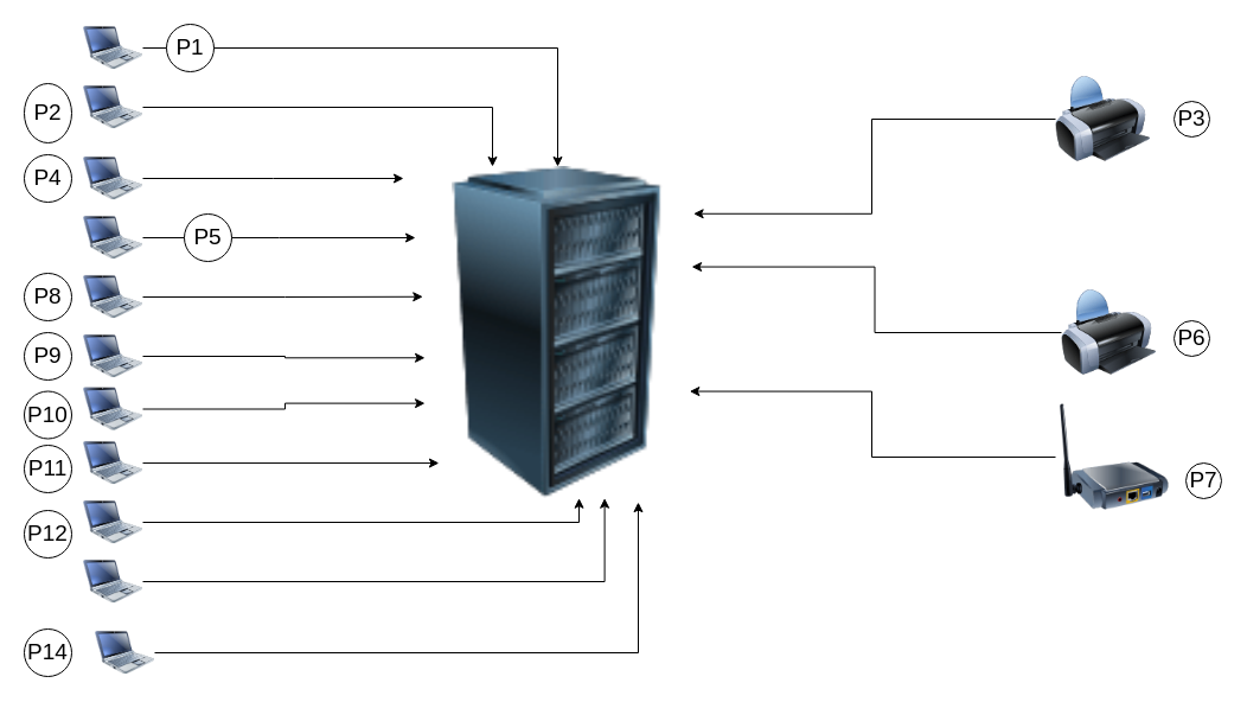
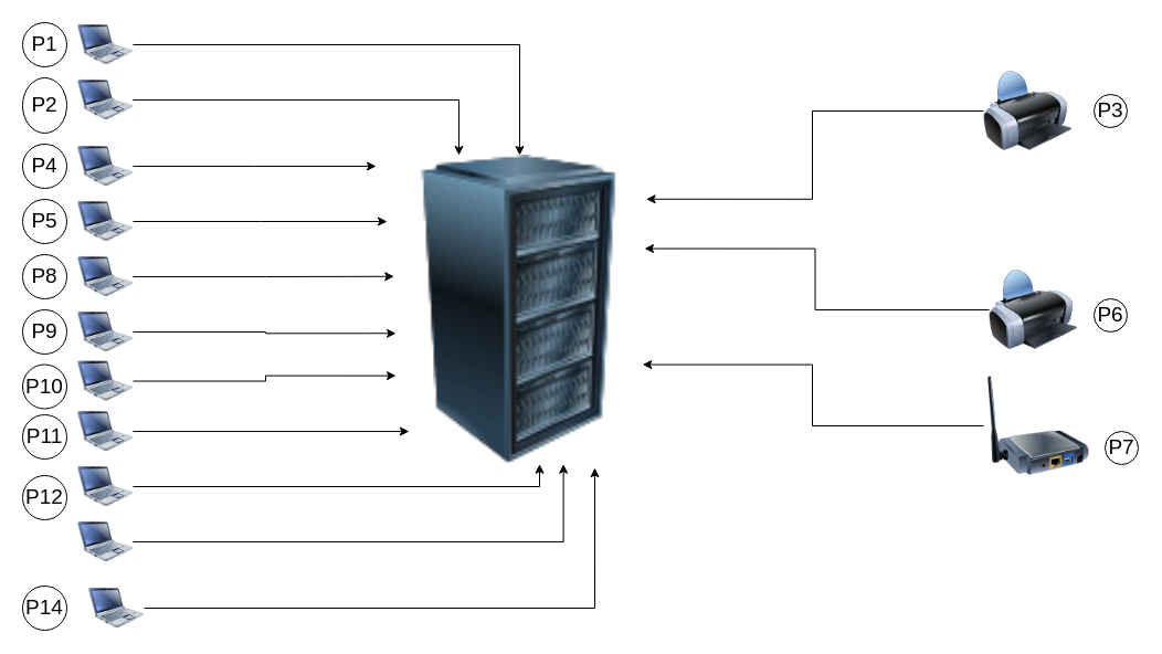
  <mxCell id="0" />
  <mxCell id="1" parent="0" />
  <mxCell id="2" value="" style="image;html=1;image=img/lib/clip_art/computers/Server_Rack_128x128.png" vertex="1" parent="1"><mxGeometry x="360" y="140" width="220" height="280" as="geometry" /></mxCell>
  <mxCell id="3" style="edgeStyle=orthogonalEdgeStyle;rounded=0;orthogonalLoop=1;jettySize=auto;html=1;entryX=0.5;entryY=0;entryDx=0;entryDy=0;" edge="1" parent="1" source="4" target="2"><mxGeometry relative="1" as="geometry" /></mxCell>
  <mxCell id="4" value="" style="image;html=1;image=img/lib/clip_art/computers/Netbook_128x128.png" vertex="1" parent="1"><mxGeometry x="70" y="20" width="50" height="40" as="geometry" /></mxCell>
  <mxCell id="5" style="edgeStyle=orthogonalEdgeStyle;rounded=0;orthogonalLoop=1;jettySize=auto;html=1;entryX=0.25;entryY=0;entryDx=0;entryDy=0;" edge="1" parent="1" source="6" target="2"><mxGeometry relative="1" as="geometry" /></mxCell>
  <mxCell id="6" value="" style="image;html=1;image=img/lib/clip_art/computers/Netbook_128x128.png" vertex="1" parent="1"><mxGeometry x="70" y="70" width="50" height="40" as="geometry" /></mxCell>
  <mxCell id="7" style="edgeStyle=orthogonalEdgeStyle;rounded=0;orthogonalLoop=1;jettySize=auto;html=1;" edge="1" parent="1" source="8"><mxGeometry relative="1" as="geometry"><mxPoint x="340" y="150" as="targetPoint" /></mxGeometry></mxCell>
  <mxCell id="8" value="" style="image;html=1;image=img/lib/clip_art/computers/Netbook_128x128.png" vertex="1" parent="1"><mxGeometry x="70" y="130" width="50" height="40" as="geometry" /></mxCell>
  <mxCell id="9" style="edgeStyle=orthogonalEdgeStyle;rounded=0;orthogonalLoop=1;jettySize=auto;html=1;" edge="1" parent="1" source="10"><mxGeometry relative="1" as="geometry"><mxPoint x="350" y="200" as="targetPoint" /></mxGeometry></mxCell>
  <mxCell id="10" value="" style="image;html=1;image=img/lib/clip_art/computers/Netbook_128x128.png" vertex="1" parent="1"><mxGeometry x="70" y="180" width="50" height="40" as="geometry" /></mxCell>
  <mxCell id="11" value="" style="image;html=1;image=img/lib/clip_art/computers/Netbook_128x128.png" vertex="1" parent="1"><mxGeometry x="70" y="230" width="50" height="40" as="geometry" /></mxCell>
  <mxCell id="12" value="" style="image;html=1;image=img/lib/clip_art/computers/Netbook_128x128.png" vertex="1" parent="1"><mxGeometry x="70" y="280" width="50" height="40" as="geometry" /></mxCell>
  <mxCell id="13" value="" style="image;html=1;image=img/lib/clip_art/computers/Netbook_128x128.png" vertex="1" parent="1"><mxGeometry x="70" y="324.5" width="50" height="40" as="geometry" /></mxCell>
  <mxCell id="14" value="" style="image;html=1;image=img/lib/clip_art/computers/Netbook_128x128.png" vertex="1" parent="1"><mxGeometry x="70" y="370" width="50" height="40" as="geometry" /></mxCell>
  <mxCell id="15" value="" style="image;html=1;image=img/lib/clip_art/computers/Netbook_128x128.png" vertex="1" parent="1"><mxGeometry x="70" y="420" width="50" height="40" as="geometry" /></mxCell>
  <mxCell id="16" value="" style="image;html=1;image=img/lib/clip_art/computers/Netbook_128x128.png" vertex="1" parent="1"><mxGeometry x="70" y="470" width="50" height="40" as="geometry" /></mxCell>
  <mxCell id="17" value="" style="image;html=1;image=img/lib/clip_art/computers/Netbook_128x128.png" vertex="1" parent="1"><mxGeometry x="80" y="530" width="50" height="40" as="geometry" /></mxCell>
  <mxCell id="18" style="edgeStyle=orthogonalEdgeStyle;rounded=0;orthogonalLoop=1;jettySize=auto;html=1;entryX=-0.017;entryY=0.392;entryDx=0;entryDy=0;entryPerimeter=0;" edge="1" parent="1" source="11" target="2"><mxGeometry relative="1" as="geometry" /></mxCell>
  <mxCell id="19" style="edgeStyle=orthogonalEdgeStyle;rounded=0;orthogonalLoop=1;jettySize=auto;html=1;entryX=0.045;entryY=0.893;entryDx=0;entryDy=0;entryPerimeter=0;" edge="1" parent="1" source="14" target="2"><mxGeometry relative="1" as="geometry" /></mxCell>
  <mxCell id="20" style="edgeStyle=orthogonalEdgeStyle;rounded=0;orthogonalLoop=1;jettySize=auto;html=1;entryX=-0.009;entryY=0.713;entryDx=0;entryDy=0;entryPerimeter=0;" edge="1" parent="1" source="13" target="2"><mxGeometry relative="1" as="geometry" /></mxCell>
  <mxCell id="21" style="edgeStyle=orthogonalEdgeStyle;rounded=0;orthogonalLoop=1;jettySize=auto;html=1;entryX=-0.009;entryY=0.576;entryDx=0;entryDy=0;entryPerimeter=0;" edge="1" parent="1" source="12" target="2"><mxGeometry relative="1" as="geometry" /></mxCell>
  <mxCell id="22" style="edgeStyle=orthogonalEdgeStyle;rounded=0;orthogonalLoop=1;jettySize=auto;html=1;entryX=0.582;entryY=0.999;entryDx=0;entryDy=0;entryPerimeter=0;" edge="1" parent="1" source="15" target="2"><mxGeometry relative="1" as="geometry" /></mxCell>
  <mxCell id="23" style="edgeStyle=orthogonalEdgeStyle;rounded=0;orthogonalLoop=1;jettySize=auto;html=1;entryX=0.68;entryY=0.999;entryDx=0;entryDy=0;entryPerimeter=0;" edge="1" parent="1" source="16" target="2"><mxGeometry relative="1" as="geometry" /></mxCell>
  <mxCell id="24" style="edgeStyle=orthogonalEdgeStyle;rounded=0;orthogonalLoop=1;jettySize=auto;html=1;entryX=0.809;entryY=1.011;entryDx=0;entryDy=0;entryPerimeter=0;" edge="1" parent="1" source="17" target="2"><mxGeometry relative="1" as="geometry" /></mxCell>
  <mxCell id="25" value="" style="image;html=1;image=img/lib/clip_art/networking/Print_Server_Wireless_128x128.png" vertex="1" parent="1"><mxGeometry x="890" y="340" width="100" height="90" as="geometry" /></mxCell>
  <mxCell id="26" value="" style="image;html=1;image=img/lib/clip_art/computers/Printer_128x128.png" vertex="1" parent="1"><mxGeometry x="890" y="60" width="80" height="80" as="geometry" /></mxCell>
  <mxCell id="27" value="" style="image;html=1;image=img/lib/clip_art/computers/Printer_128x128.png" vertex="1" parent="1"><mxGeometry x="895" y="240" width="80" height="80" as="geometry" /></mxCell>
  <mxCell id="28" style="edgeStyle=orthogonalEdgeStyle;rounded=0;orthogonalLoop=1;jettySize=auto;html=1;entryX=1.021;entryY=0.142;entryDx=0;entryDy=0;entryPerimeter=0;" edge="1" parent="1" source="26" target="2"><mxGeometry relative="1" as="geometry" /></mxCell>
  <mxCell id="29" style="edgeStyle=orthogonalEdgeStyle;rounded=0;orthogonalLoop=1;jettySize=auto;html=1;entryX=1.014;entryY=0.302;entryDx=0;entryDy=0;entryPerimeter=0;" edge="1" parent="1" source="27" target="2"><mxGeometry relative="1" as="geometry" /></mxCell>
  <mxCell id="30" style="edgeStyle=orthogonalEdgeStyle;rounded=0;orthogonalLoop=1;jettySize=auto;html=1;entryX=1.006;entryY=0.677;entryDx=0;entryDy=0;entryPerimeter=0;" edge="1" parent="1" source="25" target="2"><mxGeometry relative="1" as="geometry" /></mxCell>
  <mxCell id="31" value="&lt;font style=&quot;font-size: 19px;&quot;&gt;P3&lt;/font&gt;" style="ellipse;whiteSpace=wrap;html=1;aspect=fixed;" vertex="1" parent="1"><mxGeometry x="990" y="85" width="30" height="30" as="geometry" /></mxCell>
  <mxCell id="32" value="&lt;font style=&quot;font-size: 19px;&quot;&gt;P6&lt;/font&gt;" style="ellipse;whiteSpace=wrap;html=1;aspect=fixed;" vertex="1" parent="1"><mxGeometry x="990" y="270" width="30" height="30" as="geometry" /></mxCell>
  <mxCell id="33" value="&lt;font style=&quot;font-size: 19px;&quot;&gt;P7&lt;/font&gt;" style="ellipse;whiteSpace=wrap;html=1;aspect=fixed;" vertex="1" parent="1"><mxGeometry x="1000" y="390" width="30" height="30" as="geometry" /></mxCell>
- <mxCell id="34" value="&lt;font style=&quot;font-size: 19px;&quot;&gt;P1&lt;/font&gt;" style="ellipse;whiteSpace=wrap;html=1;aspect=fixed;" vertex="1" parent="1"><mxGeometry x="140" y="20" width="40" height="40" as="geometry" /></mxCell>
+ <mxCell id="34" value="&lt;font style=&quot;font-size: 19px;&quot;&gt;P1&lt;/font&gt;" style="ellipse;whiteSpace=wrap;html=1;aspect=fixed;" vertex="1" parent="1"><mxGeometry x="20" y="20" width="40" height="40" as="geometry" /></mxCell>
  <mxCell id="35" value="&lt;font style=&quot;font-size: 19px;&quot;&gt;P2&lt;/font&gt;" style="ellipse;whiteSpace=wrap;html=1;aspect=fixed;" vertex="1" parent="1"><mxGeometry x="20" y="70" width="40" height="50" as="geometry" /></mxCell>
  <mxCell id="36" value="&lt;font style=&quot;font-size: 19px;&quot;&gt;P10&lt;/font&gt;" style="ellipse;whiteSpace=wrap;html=1;aspect=fixed;" vertex="1" parent="1"><mxGeometry x="20" y="329.5" width="40" height="40" as="geometry" /></mxCell>
  <mxCell id="37" value="&lt;font style=&quot;font-size: 19px;&quot;&gt;P11&lt;/font&gt;" style="ellipse;whiteSpace=wrap;html=1;aspect=fixed;" vertex="1" parent="1"><mxGeometry x="20" y="375" width="40" height="40" as="geometry" /></mxCell>
  <mxCell id="38" value="&lt;font style=&quot;font-size: 19px;&quot;&gt;P12&lt;/font&gt;" style="ellipse;whiteSpace=wrap;html=1;aspect=fixed;" vertex="1" parent="1"><mxGeometry x="20" y="430" width="40" height="40" as="geometry" /></mxCell>
  <mxCell id="39" value="&lt;font style=&quot;font-size: 19px;&quot;&gt;P14&lt;/font&gt;" style="ellipse;whiteSpace=wrap;html=1;aspect=fixed;" vertex="1" parent="1"><mxGeometry x="20" y="530" width="40" height="40" as="geometry" /></mxCell>
  <mxCell id="40" value="&lt;font style=&quot;font-size: 19px;&quot;&gt;P4&lt;/font&gt;" style="ellipse;whiteSpace=wrap;html=1;aspect=fixed;" vertex="1" parent="1"><mxGeometry x="20" y="130" width="40" height="40" as="geometry" /></mxCell>
- <mxCell id="41" value="&lt;font style=&quot;font-size: 19px;&quot;&gt;P5&lt;/font&gt;" style="ellipse;whiteSpace=wrap;html=1;aspect=fixed;" vertex="1" parent="1"><mxGeometry x="155" y="180" width="40" height="40" as="geometry" /></mxCell>
+ <mxCell id="41" value="&lt;font style=&quot;font-size: 19px;&quot;&gt;P5&lt;/font&gt;" style="ellipse;whiteSpace=wrap;html=1;aspect=fixed;" vertex="1" parent="1"><mxGeometry x="20" y="180" width="40" height="40" as="geometry" /></mxCell>
  <mxCell id="42" value="&lt;font style=&quot;font-size: 19px;&quot;&gt;P8&lt;/font&gt;" style="ellipse;whiteSpace=wrap;html=1;aspect=fixed;" vertex="1" parent="1"><mxGeometry x="20" y="230" width="40" height="40" as="geometry" /></mxCell>
  <mxCell id="43" value="&lt;font style=&quot;font-size: 19px;&quot;&gt;P9&lt;/font&gt;" style="ellipse;whiteSpace=wrap;html=1;aspect=fixed;" vertex="1" parent="1"><mxGeometry x="20" y="280" width="40" height="40" as="geometry" /></mxCell>
